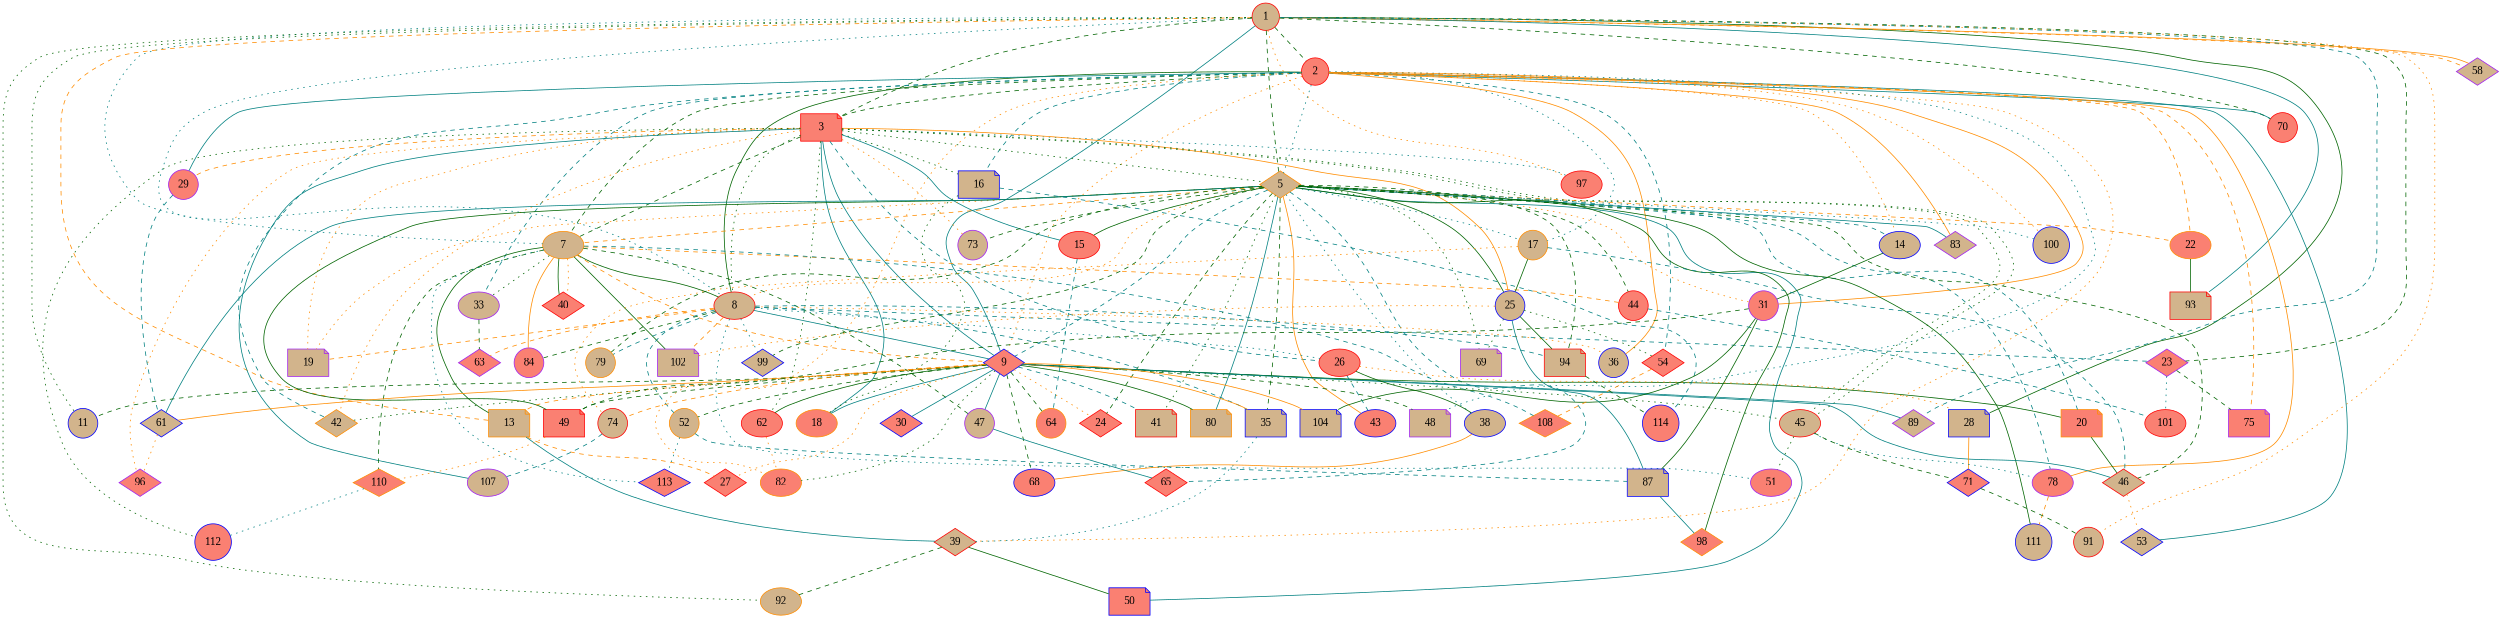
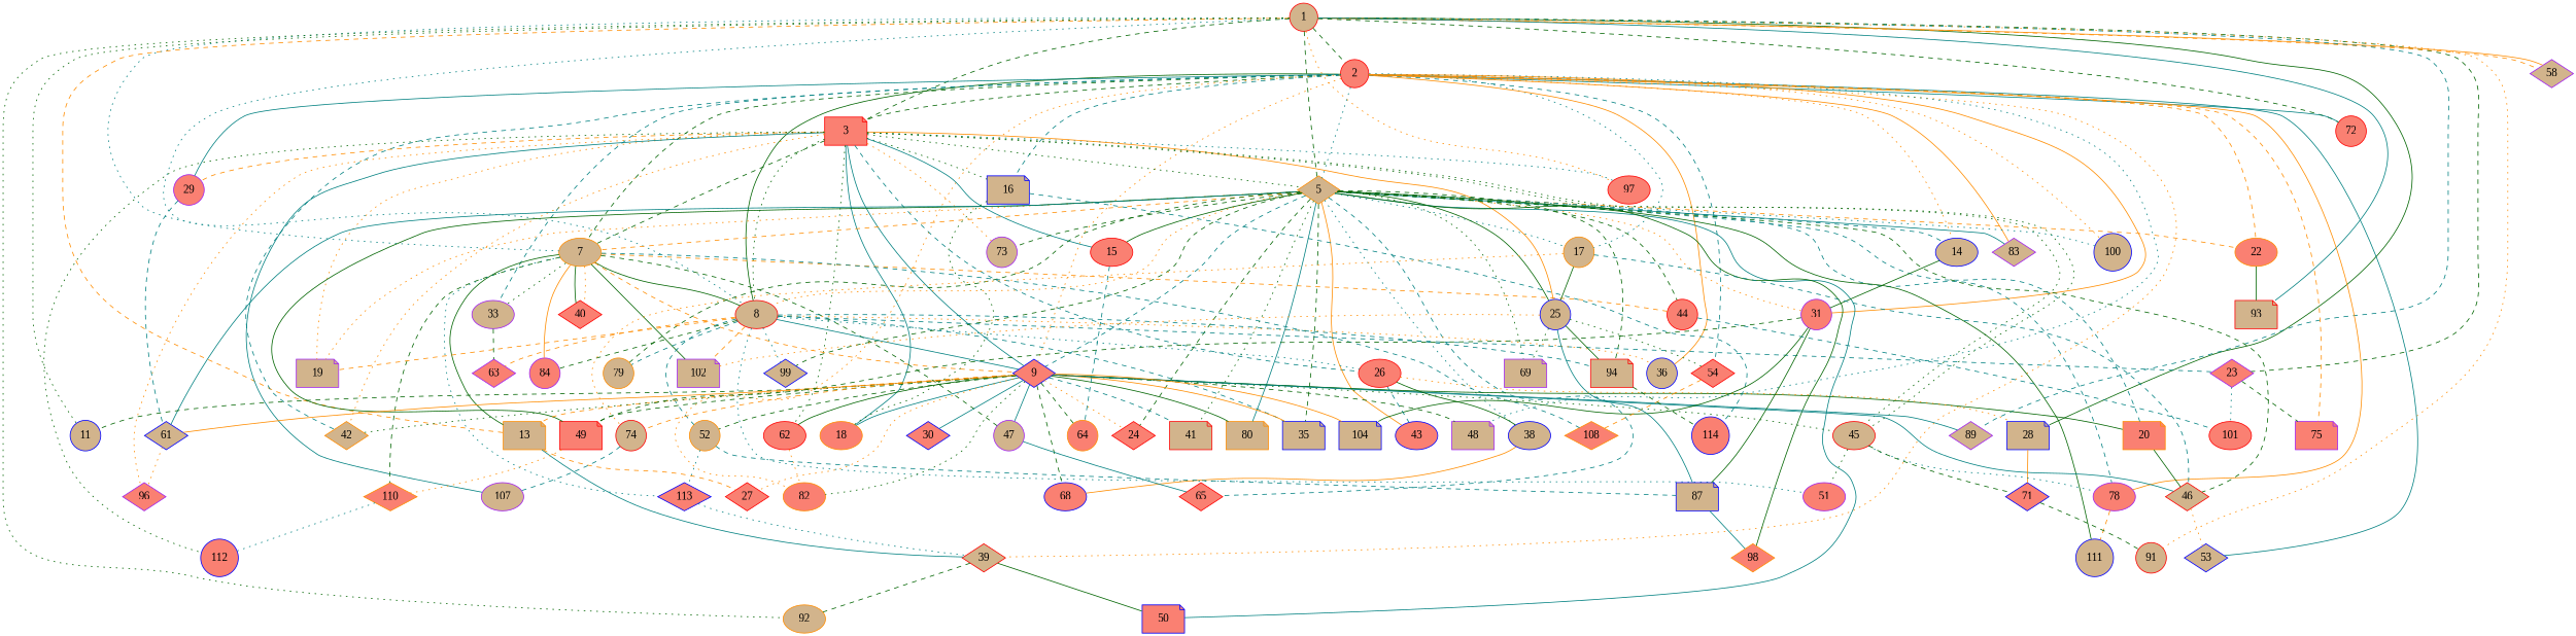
  graph {
    fontname="Liberation Serif"
    node [color=red fillcolor=tan fontname="Liberation Serif" shape=diamond style=filled]
    edge [color=darkgreen fontname="Liberation Serif" style=dashed]
    1 [shape=circle super="+12"]
    2 [fillcolor=salmon shape=circle super="+4"]
    3 [fillcolor=salmon shape=note super="+60"]
    5 [color=darkorange super="+6"]
    7 [color=darkorange shape=ellipse super="+21"]
    8 [shape=ellipse super="+67"]
    9 [color=blue fillcolor=salmon super="+10"]
    11 [color=blue shape=circle]
    13 [color=darkorange shape=note super="+34"]
    23 [color=purple fillcolor=salmon]
    28 [color=blue shape=note]
    58 [color=purple]
-   70 [fillcolor=salmon shape=circle]
+   70 [fillcolor=salmon shape=circle label=72]
    89 [color=purple]
    91 [shape=circle]
    92 [color=darkorange shape=ellipse]
    93 [shape=note]
    97 [fillcolor=salmon shape=ellipse]
    14 [color=blue shape=ellipse super="+37"]
    16 [color=blue shape=note super="+81"]
    17 [color=darkorange shape=circle super="+88"]
    22 [color=darkorange fillcolor=salmon shape=ellipse]
    29 [color=purple fillcolor=salmon shape=circle]
    31 [color=purple fillcolor=salmon shape=circle]
    33 [color=purple shape=ellipse]
    36 [color=blue shape=circle]
    39 [super="+66"]
    42 [color=darkorange super="+59"]
    48 [color=purple shape=note]
    53 [color=blue]
    54 [fillcolor=salmon]
    75 [color=purple fillcolor=salmon shape=note]
    78 [color=purple fillcolor=salmon shape=ellipse super="+106"]
    82 [color=darkorange fillcolor=salmon shape=ellipse]
    83 [color=purple]
    100 [color=blue shape=circle]
    15 [fillcolor=salmon shape=ellipse]
    18 [color=darkorange fillcolor=salmon shape=ellipse super="+76"]
    19 [color=purple shape=note]
    25 [color=blue shape=circle super="+77"]
    26 [fillcolor=salmon shape=ellipse]
    45 [shape=ellipse super="+72"]
    62 [fillcolor=salmon shape=ellipse super="+95"]
    73 [color=purple shape=circle]
    96 [color=purple fillcolor=salmon]
    107 [color=purple shape=ellipse]
    112 [color=blue fillcolor=salmon shape=circle]
    20 [color=darkorange fillcolor=salmon shape=note super="+32"]
    24 [fillcolor=salmon]
    35 [color=blue shape=note super="+90"]
    38 [color=blue shape=ellipse]
    41 [shape=note]
    43 [color=blue fillcolor=salmon shape=ellipse]
    44 [fillcolor=salmon shape=circle]
    46 [super="+57"]
    49 [fillcolor=salmon shape=note super="+85"]
    50 [color=blue fillcolor=salmon shape=note super="+55"]
    61 [color=blue super="+86"]
    65 [fillcolor=salmon]
    69 [color=purple shape=note]
    79 [color=darkorange shape=circle]
    80 [color=darkorange shape=note]
    94 [shape=note super="+103"]
    98 [color=darkorange fillcolor=salmon]
    99 [color=blue]
    111 [color=blue shape=circle]
    40 [fillcolor=salmon]
    47 [color=purple shape=circle super="+56"]
    84 [color=purple fillcolor=salmon shape=circle]
    102 [color=purple shape=note super="+109"]
    108 [color=darkorange fillcolor=salmon]
    110 [color=darkorange fillcolor=salmon]
    113 [color=blue fillcolor=salmon]
    51 [color=purple fillcolor=salmon shape=ellipse]
    52 [color=darkorange shape=circle]
    63 [color=purple fillcolor=salmon]
    27 [fillcolor=salmon]
    30 [color=blue fillcolor=salmon]
    64 [color=darkorange fillcolor=salmon shape=circle]
    68 [color=blue fillcolor=salmon shape=ellipse]
    74 [shape=circle]
    104 [color=blue shape=note]
    101 [fillcolor=salmon shape=ellipse]
    71 [color=blue fillcolor=salmon]
    114 [color=blue fillcolor=salmon shape=circle]
    87 [color=blue shape=note super="+105"]
    1 -- 2 [weight=2]
    1 -- 3
    1 -- 5 [weight=3]
    1 -- 7 [color=teal style=dotted]
    1 -- 8 [color=teal style=dotted]
-   1 -- 9 [color=teal style=solid weight=2]
    1 -- 11 [style=dotted]
    1 -- 13 [color=darkorange]
    1 -- 23
    1 -- 28 [style=solid]
    1 -- 58 [color=darkorange]
    1 -- 58 [color=darkorange style=solid]
    1 -- 70
    1 -- 89 [color=teal]
    1 -- 91 [color=darkorange style=dotted]
    1 -- 92 [style=dotted]
    1 -- 93 [color=teal style=solid]
    1 -- 97 [color=darkorange style=dotted]
    2 -- 3 [weight=2]
    2 -- 5 [color=teal style=dotted weight=4]
    2 -- 7 [weight=2]
    2 -- 8 [style=solid weight=2]
    2 -- 9 [color=darkorange style=dotted weight=4]
    2 -- 70 [color=teal style=solid]
    2 -- 14 [color=darkorange style=dotted]
    2 -- 16 [color=teal weight=2]
    2 -- 17 [color=teal style=dotted]
    2 -- 22 [color=darkorange]
    2 -- 29 [color=teal style=solid]
    2 -- 31 [color=darkorange style=solid]
    2 -- 33 [color=teal]
    2 -- 36 [color=darkorange style=solid]
    2 -- 39 [color=darkorange style=dotted]
    2 -- 42 [color=teal]
    2 -- 48 [color=teal style=dotted]
    2 -- 53 [color=teal style=solid]
    2 -- 54 [color=teal]
    2 -- 75 [color=darkorange]
    2 -- 78 [color=darkorange style=solid]
    2 -- 82 [color=darkorange style=dotted]
    2 -- 83 [color=darkorange style=solid]
    2 -- 100 [color=darkorange style=dotted]
    3 -- 5 [style=dotted weight=2]
    3 -- 7
    3 -- 8 [style=dotted]
    3 -- 9 [color=teal style=solid weight=2]
    3 -- 97 [color=teal style=dotted]
    3 -- 16 [style=dotted]
    3 -- 29 [color=darkorange]
    3 -- 42 [color=darkorange style=dotted]
    3 -- 15 [color=teal style=solid]
    3 -- 18 [color=teal style=solid]
    3 -- 19 [color=darkorange style=dotted]
    3 -- 25 [color=darkorange style=solid]
    3 -- 26 [color=teal]
    3 -- 45 [style=dotted]
    3 -- 45 [style=dotted]
    3 -- 62 [style=dotted]
    3 -- 73 [color=darkorange style=dotted]
    3 -- 96 [color=darkorange style=dotted]
    3 -- 107 [color=teal style=solid]
    3 -- 112 [style=dotted]
    5 -- 7 [color=darkorange weight=2]
    5 -- 8 [color=darkorange style=dotted weight=2]
    5 -- 9 [color=teal weight=4]
    5 -- 14 [color=teal]
    5 -- 17 [color=teal style=dotted]
    5 -- 22 [color=darkorange]
    5 -- 31 [color=darkorange style=dotted]
    5 -- 78 [color=teal]
    5 -- 83 [color=teal style=solid]
    5 -- 100 [color=teal style=dotted]
    5 -- 15 [style=solid]
    5 -- 19 [color=darkorange style=dotted]
    5 -- 25 [style=solid]
    5 -- 73
    5 -- 20 [color=teal weight=2]
    5 -- 24
    5 -- 35
    5 -- 38 [color=teal style=dotted]
    5 -- 41 [style=dotted]
    5 -- 43 [color=darkorange style=solid]
    5 -- 44
    5 -- 46
    5 -- 49 [style=solid]
    5 -- 50 [color=teal style=solid]
    5 -- 61 [color=teal style=solid]
    5 -- 65 [color=teal]
    5 -- 69 [style=dotted]
    5 -- 79
    5 -- 80 [color=teal style=solid]
    5 -- 94
    5 -- 98 [style=solid]
    5 -- 99
    5 -- 111 [style=solid]
    7 -- 8 [style=solid weight=2]
    7 -- 9 [color=darkorange weight=2]
    7 -- 13 [style=solid]
    7 -- 33 [style=dotted]
    7 -- 44 [color=darkorange]
    7 -- 40 [style=solid]
    7 -- 40 [color=darkorange style=dotted]
    7 -- 47
    7 -- 84 [color=darkorange style=solid]
    7 -- 102 [style=solid]
    7 -- 108 [color=teal]
    7 -- 110
    7 -- 113 [color=teal style=dotted]
    8 -- 9 [color=teal style=solid weight=2]
    8 -- 23 [color=teal]
    8 -- 36 [color=darkorange style=dotted]
    8 -- 19 [color=darkorange]
    8 -- 26 [color=teal style=dotted]
    8 -- 35 [color=teal]
    8 -- 79 [color=teal]
    8 -- 94 [color=teal]
    8 -- 99 [color=teal style=dotted]
    8 -- 84
    8 -- 102 [color=darkorange]
    8 -- 51 [color=teal style=dotted]
    8 -- 52 [color=teal]
    8 -- 63 [color=darkorange]
    9 -- 11
    9 -- 13 [color=darkorange weight=2]
    9 -- 89 [color=teal style=solid]
    9 -- 42 [style=dotted]
    9 -- 48
    9 -- 82 [style=dotted]
    9 -- 18 [color=teal style=solid]
    9 -- 45 [style=dotted]
    9 -- 62 [style=solid]
    9 -- 20 [style=solid]
    9 -- 24 [color=darkorange style=dotted]
    9 -- 35 [color=darkorange style=solid]
    9 -- 41 [color=teal]
    9 -- 46 [color=teal style=solid]
    9 -- 49
    9 -- 61 [color=darkorange style=solid]
    9 -- 80 [style=solid]
    9 -- 47 [color=teal style=solid weight=2]
    9 -- 52
    9 -- 27 [color=darkorange style=dotted]
    9 -- 30 [color=teal style=solid weight=2]
    9 -- 64
    9 -- 68
    9 -- 74 [color=darkorange]
    9 -- 104 [color=darkorange style=solid]
    13 -- 39 [color=teal style=solid]
    13 -- 27 [color=darkorange]
    23 -- 75
    23 -- 101 [color=teal style=dotted]
    28 -- 71 [color=darkorange style=solid]
    14 -- 31 [style=solid]
    16 -- 18 [style=dotted]
    16 -- 114 [color=teal]
    17 -- 25 [style=solid]
    17 -- 46 [color=teal]
    17 -- 74 [color=darkorange style=dotted]
    22 -- 93 [style=solid]
    29 -- 61 [color=teal]
    31 -- 49
    31 -- 104 [style=solid]
    31 -- 87 [style=solid]
    33 -- 63
    39 -- 92
    39 -- 50 [style=solid]
    54 -- 108 [color=darkorange]
    78 -- 111 [color=darkorange]
    15 -- 64 [color=teal]
    25 -- 54 [style=dotted]
    25 -- 69 [style=dotted]
    25 -- 94 [style=solid]
    25 -- 102 [color=darkorange style=dotted]
    25 -- 87 [color=teal style=solid]
    26 -- 28 [color=darkorange style=dotted]
    26 -- 38 [style=solid]
    26 -- 43 [color=teal]
    45 -- 78 [color=teal style=dotted]
    45 -- 51 [style=dotted]
    45 -- 71
    62 -- 82 [color=darkorange style=dotted]
    20 -- 46 [style=solid]
-   35 -- 39 [color=teal style=dotted]
+   113 -- 39 [color=teal style=dotted]
    38 -- 68 [color=darkorange style=solid]
    44 -- 101 [color=teal]
    46 -- 53 [color=darkorange style=dotted]
    49 -- 110 [color=darkorange style=dotted]
    61 -- 96 [color=darkorange style=dotted]
    94 -- 114
    47 -- 65 [color=teal style=solid]
    110 -- 112 [color=teal style=dotted]
    52 -- 113 [color=teal style=dotted]
    52 -- 87 [color=teal]
    74 -- 107 [color=teal]
    71 -- 91
    87 -- 98 [color=teal style=solid]
  }
